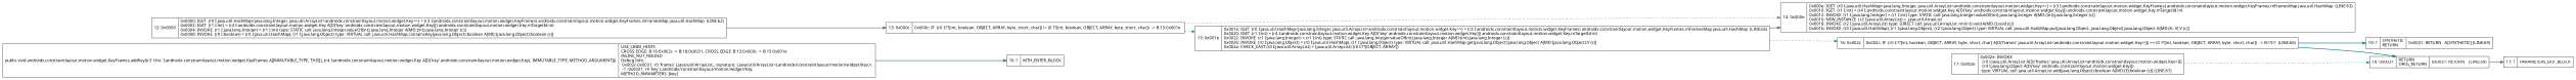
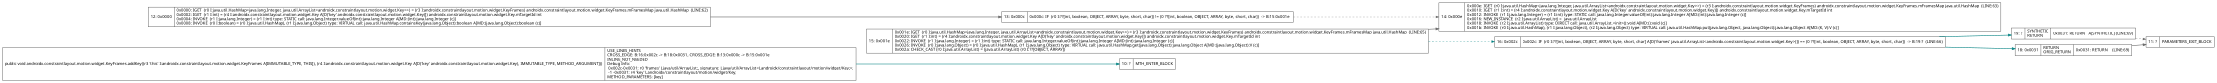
  digraph {
    fontname="Noto Sans"
    rankdir=LR
    node [fontname="Noto Sans" shape=record]
    edge [color=teal fontname="Noto Sans" style=bold]
    n1 [label="{10\:\ ?|MTH_ENTER_BLOCK\l}"]
    n2 [label="{12\:\ 0x0000|0x0000: IGET  (r0 I:java.util.HashMap\<java.lang.Integer, java.util.ArrayList\<androidx.constraintlayout.motion.widget.Key\>\>) = (r3 I:androidx.constraintlayout.motion.widget.KeyFrames) androidx.constraintlayout.motion.widget.KeyFrames.mFramesMap java.util.HashMap  (LINE:62)\l0x0002: IGET  (r1 I:int) = (r4 I:androidx.constraintlayout.motion.widget.Key A[D('key' androidx.constraintlayout.motion.widget.Key)]) androidx.constraintlayout.motion.widget.Key.mTargetId int \l0x0004: INVOKE  (r1 I:java.lang.Integer) = (r1 I:int) type: STATIC call: java.lang.Integer.valueOf(int):java.lang.Integer A[MD:(int):java.lang.Integer (c)]\l0x0008: INVOKE  (r0 I:boolean) = (r0 I:java.util.HashMap), (r1 I:java.lang.Object) type: VIRTUAL call: java.util.HashMap.containsKey(java.lang.Object):boolean A[MD:(java.lang.Object):boolean (c)]\l}"]
    n3 [label="{13\:\ 0x000c|0x000c: IF  (r0 I:??[int, boolean, OBJECT, ARRAY, byte, short, char]) != (0 ??[int, boolean, OBJECT, ARRAY, byte, short, char])  \-\> B:15:0x001e \l}"]
    n4 [label="{14\:\ 0x000e|0x000e: IGET  (r0 I:java.util.HashMap\<java.lang.Integer, java.util.ArrayList\<androidx.constraintlayout.motion.widget.Key\>\>) = (r3 I:androidx.constraintlayout.motion.widget.KeyFrames) androidx.constraintlayout.motion.widget.KeyFrames.mFramesMap java.util.HashMap  (LINE:63)\l0x0010: IGET  (r1 I:int) = (r4 I:androidx.constraintlayout.motion.widget.Key A[D('key' androidx.constraintlayout.motion.widget.Key)]) androidx.constraintlayout.motion.widget.Key.mTargetId int \l0x0012: INVOKE  (r1 I:java.lang.Integer) = (r1 I:int) type: STATIC call: java.lang.Integer.valueOf(int):java.lang.Integer A[MD:(int):java.lang.Integer (c)]\l0x0016: NEW_INSTANCE  (r2 I:java.util.ArrayList) =  java.util.ArrayList \l0x0018: INVOKE  (r2 I:java.util.ArrayList) type: DIRECT call: java.util.ArrayList.\<init\>():void A[MD:():void (c)]\l0x001b: INVOKE  (r0 I:java.util.HashMap), (r1 I:java.lang.Object), (r2 I:java.lang.Object) type: VIRTUAL call: java.util.HashMap.put(java.lang.Object, java.lang.Object):java.lang.Object A[MD:(K, V):V (c)]\l}"]
    n5 [label="{15\:\ 0x001e|0x001e: IGET  (r0 I:java.util.HashMap\<java.lang.Integer, java.util.ArrayList\<androidx.constraintlayout.motion.widget.Key\>\>) = (r3 I:androidx.constraintlayout.motion.widget.KeyFrames) androidx.constraintlayout.motion.widget.KeyFrames.mFramesMap java.util.HashMap  (LINE:65)\l0x0020: IGET  (r1 I:int) = (r4 I:androidx.constraintlayout.motion.widget.Key A[D('key' androidx.constraintlayout.motion.widget.Key)]) androidx.constraintlayout.motion.widget.Key.mTargetId int \l0x0022: INVOKE  (r1 I:java.lang.Integer) = (r1 I:int) type: STATIC call: java.lang.Integer.valueOf(int):java.lang.Integer A[MD:(int):java.lang.Integer (c)]\l0x0026: INVOKE  (r0 I:java.lang.Object) = (r0 I:java.util.HashMap), (r1 I:java.lang.Object) type: VIRTUAL call: java.util.HashMap.get(java.lang.Object):java.lang.Object A[MD:(java.lang.Object):V (c)]\l0x002a: CHECK_CAST (r0 I:java.util.ArrayList) = (java.util.ArrayList) (r0 I:??[OBJECT, ARRAY]) \l}"]
    n6 [label="{16\:\ 0x002c|0x002c: IF  (r0 I:??[int, boolean, OBJECT, ARRAY, byte, short, char] A[D('frames' java.util.ArrayList\<androidx.constraintlayout.motion.widget.Key\>)]) == (0 ??[int, boolean, OBJECT, ARRAY, byte, short, char])  \-\> B:19:?  (LINE:66)\l}"]
    n7 [label="{19\:\ ?|SYNTHETIC\lRETURN\l|0x0031: RETURN   A[SYNTHETIC] (LINE:69)\l}"]
    n8 [label="{18\:\ 0x0031|RETURN\lORIG_RETURN\l|0x0031: RETURN    (LINE:69)\l}"]
-   n9 [label="{17\:\ 0x002e|0x002e: INVOKE  \l  (r0 I:java.util.ArrayList A[D('frames' java.util.ArrayList\<androidx.constraintlayout.motion.widget.Key\>)])\l  (r4 I:java.lang.Object A[D('key' androidx.constraintlayout.motion.widget.Key)])\l type: VIRTUAL call: java.util.ArrayList.add(java.lang.Object):boolean A[MD:(E):boolean (c)] (LINE:67)\l}"]
    n10 [label="{11\:\ ?|PARAMETERS_EXIT_BLOCK\l}"]
    n11 [label="{public void androidx.constraintlayout.motion.widget.KeyFrames.addKey((r3 'this' I:androidx.constraintlayout.motion.widget.KeyFrames A[IMMUTABLE_TYPE, THIS]), (r4 I:androidx.constraintlayout.motion.widget.Key A[D('key' androidx.constraintlayout.motion.widget.Key), IMMUTABLE_TYPE, METHOD_ARGUMENT]))  | USE_LINES_HINTS\lCROSS_EDGE: B:16:0x002c \-\> B:18:0x0031, CROSS_EDGE: B:13:0x000c \-\> B:15:0x001e\lINLINE_NOT_NEEDED\lDebug Info:\l  0x002c\-0x0031: r0 'frames' Ljava\/util\/ArrayList;, signature: Ljava\/util\/ArrayList\<Landroidx\/constraintlayout\/motion\/widget\/Key;\>;\l  \-1 \-0x0031: r4 'key' Landroidx\/constraintlayout\/motion\/widget\/Key;\lMETHOD_PARAMETERS: [key]\l}"]
    n2 -> n3 [color=gray40]
    n3 -> n4 [color=gray40 style=dashed]
-   n3 -> n5 [style=dashed]
    n5 -> n4 [color=gray40]
    n5 -> n6 [style=dashed]
    n6 -> n7
    n6 -> n8
+   n7 -> n10 [color=gray40 style=dashed]
    n8 -> n10 [color=gray40]
-   n9 -> n8 [style=dashed]
    n11 -> n1
  }
